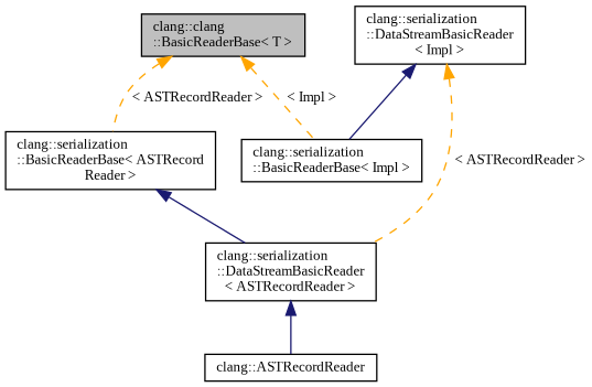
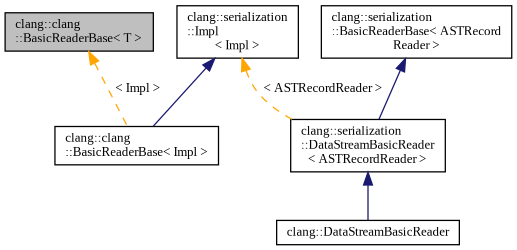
  digraph {
    fontname="Liberation Serif"
    rankdir=TB
    node [color=black fontname="Liberation Serif" fontsize=10 shape=record]
    edge [color=orange dir=back fontname="Liberation Serif" fontsize=10 labelfontname=Helvetica labelfontsize=10 style=dashed]
    n1 [fillcolor=grey75 fontcolor=black height=0.2 label="clang::clang\l::BasicReaderBase\< T \>" style=filled width=0.4]
-   n2 [height=0.2 label="clang::serialization\l::BasicReaderBase\< Impl \>" width=0.4]
+   n2 [height=0.2 label="clang::clang\l::BasicReaderBase\< Impl \>" width=0.4]
    n3 [height=0.2 label="clang::serialization\l::BasicReaderBase\< ASTRecord\lReader \>" width=0.4]
    n4 [height=0.2 label="clang::serialization\l::DataStreamBasicReader\l\< ASTRecordReader \>" width=0.4]
-   n5 [height=0.2 label="clang::serialization\l::DataStreamBasicReader\l\< Impl \>" width=0.4]
-   n6 [height=0.2 label="clang::ASTRecordReader" width=0.4]
+   n5 [height=0.2 label="clang::serialization\l::Impl\l\< Impl \>" width=0.4]
+   n6 [height=0.2 label="clang::DataStreamBasicReader" width=0.4]
    n1 -> n2 [label=" \< Impl \>"]
-   n1 -> n3 [label=" \< ASTRecordReader \>"]
    n3 -> n4 [color=midnightblue style=solid]
    n4 -> n6 [color=midnightblue style=solid]
    n5 -> n2 [color=midnightblue style=solid]
    n5 -> n4 [label=" \< ASTRecordReader \>"]
  }
